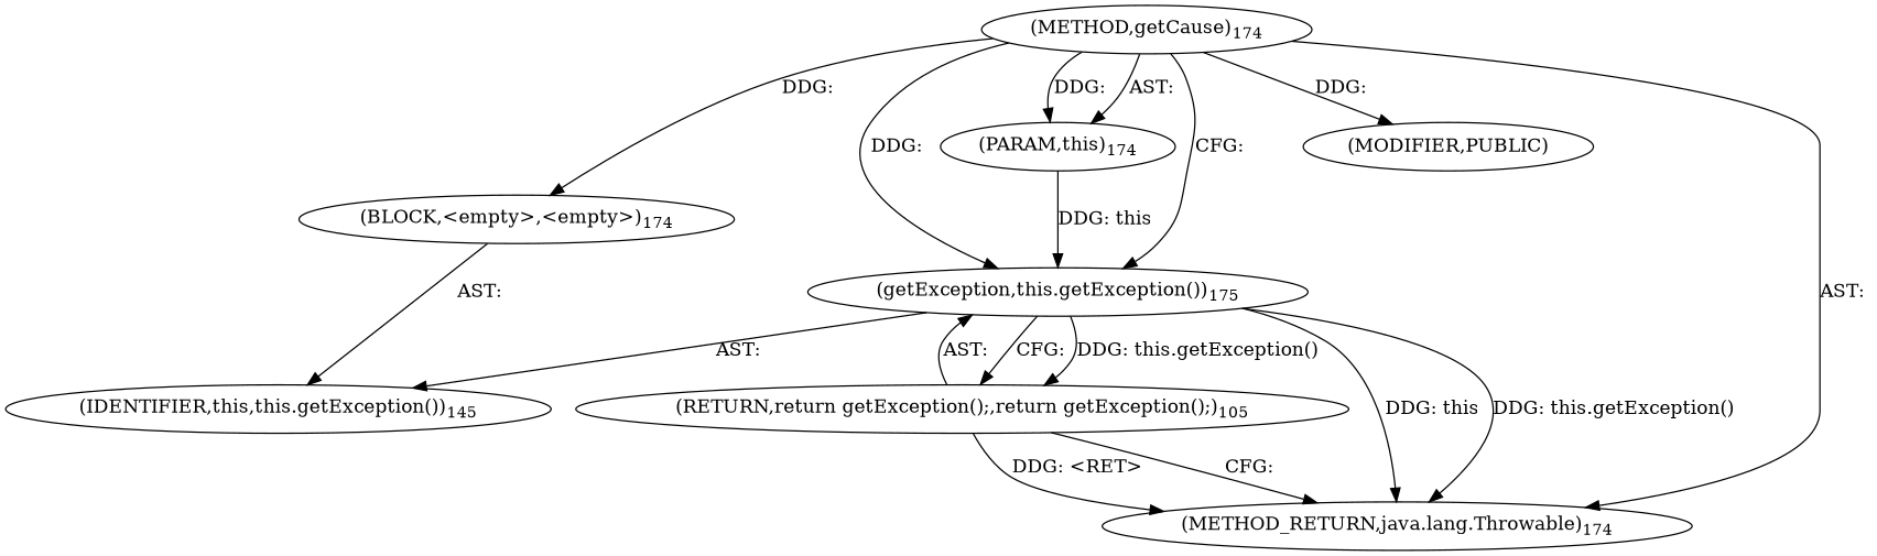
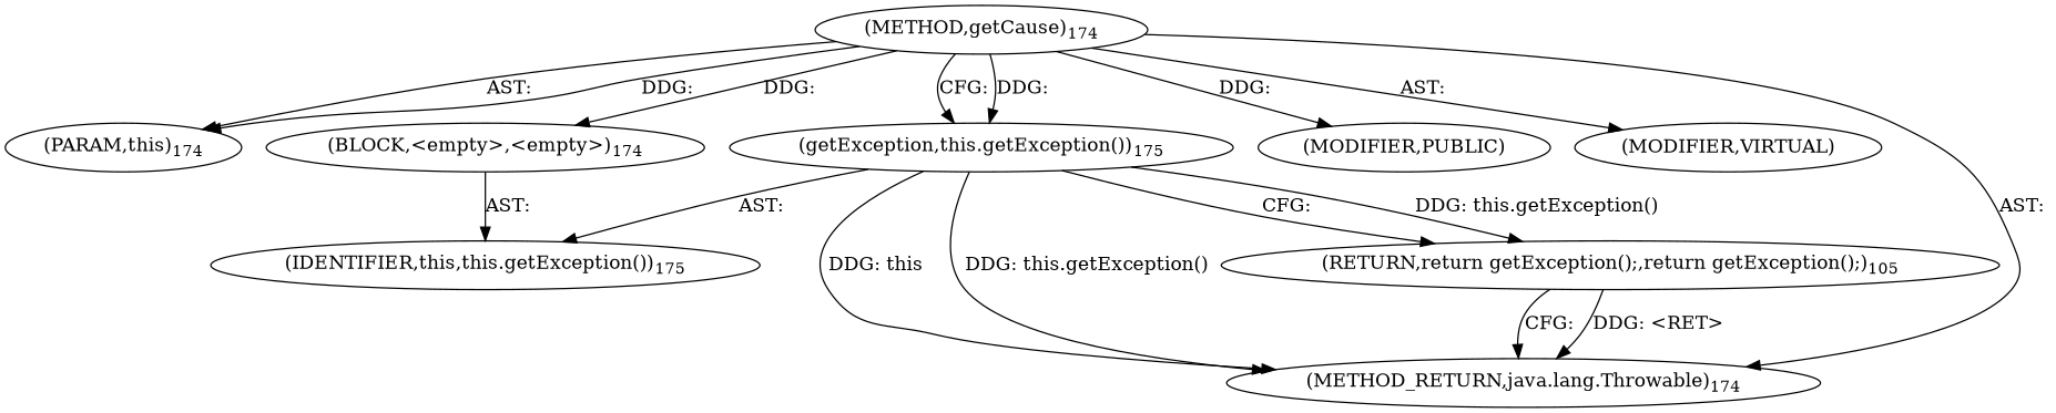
  digraph {
    n1 [label=<(METHOD,getCause)<SUB>174</SUB>>]
    n2 [label=<(PARAM,this)<SUB>174</SUB>>]
    n3 [label=<(BLOCK,&lt;empty&gt;,&lt;empty&gt;)<SUB>174</SUB>>]
    n4 [label=<(getException,this.getException())<SUB>175</SUB>>]
    n5 [label=<(MODIFIER,PUBLIC)>]
+   n6 [label=<(MODIFIER,VIRTUAL)>]
    n7 [label=<(METHOD_RETURN,java.lang.Throwable)<SUB>174</SUB>>]
-   n8 [label=<(IDENTIFIER,this,this.getException())<SUB>145</SUB>>]
+   n8 [label=<(IDENTIFIER,this,this.getException())<SUB>175</SUB>>]
    n9 [label=<(RETURN,return getException();,return getException();)<SUB>105</SUB>>]
    n1 -> n2 [label="AST: "]
    n1 -> n2 [label="DDG: "]
    n1 -> n3 [label="DDG: "]
    n1 -> n4 [label="CFG: "]
    n1 -> n4 [label="DDG: "]
    n1 -> n5 [label="DDG: "]
+   n1 -> n6 [label="AST: "]
    n1 -> n7 [label="AST: "]
-   n2 -> n4 [label="DDG: this"]
    n3 -> n8 [label="AST: "]
    n4 -> n7 [label="DDG: this"]
    n4 -> n7 [label="DDG: this.getException()"]
    n4 -> n8 [label="AST: "]
    n4 -> n9 [label="CFG: "]
    n4 -> n9 [label="DDG: this.getException()"]
-   n9 -> n4 [label="AST: "]
    n9 -> n7 [label="CFG: "]
    n9 -> n7 [label="DDG: &lt;RET&gt;"]
  }
